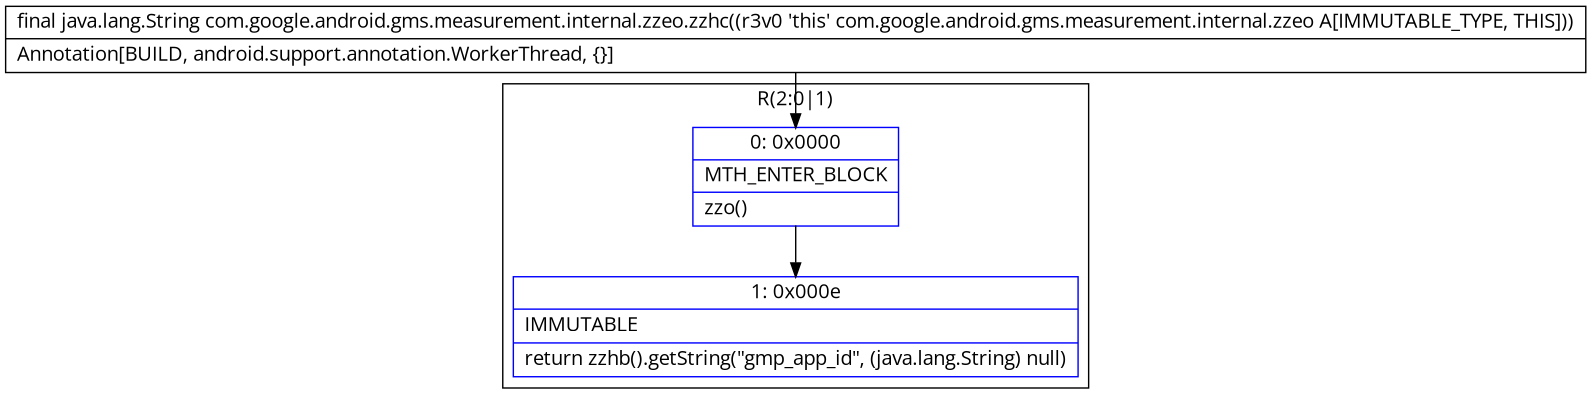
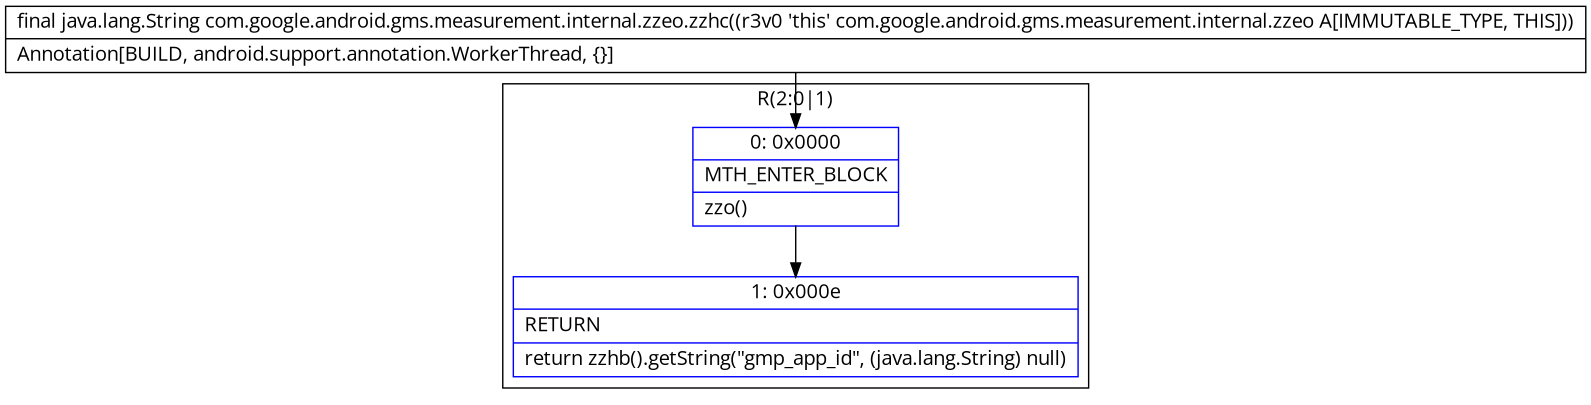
  digraph {
    fontname="Open Sans"
    node [color=blue shape=record fontname="Open Sans"]
    edge [fontname="Open Sans"]
    n1 [label="{0\:\ 0x0000|MTH_ENTER_BLOCK\l|zzo()\l}"]
-   n2 [label="{1\:\ 0x000e|IMMUTABLE\l|return zzhb().getString(\"gmp_app_id\", (java.lang.String) null)\l}"]
+   n2 [label="{1\:\ 0x000e|RETURN\l|return zzhb().getString(\"gmp_app_id\", (java.lang.String) null)\l}"]
    n3 [label="{final java.lang.String com.google.android.gms.measurement.internal.zzeo.zzhc((r3v0 'this' com.google.android.gms.measurement.internal.zzeo A[IMMUTABLE_TYPE, THIS]))  | Annotation[BUILD, android.support.annotation.WorkerThread, \{\}]\l}" color=""]
    subgraph cluster_1 {
      label="R(2:0|1)"
      n1
      n2
    }
    n1 -> n2
    n3 -> n1
  }
